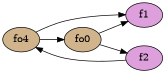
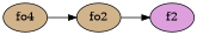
  strict digraph {
    rankdir=LR
    node [fillcolor=tan style=filled]
    edge [weight=2]
    n1 [label=fo4]
    f2 [fillcolor=plum]
-   f1 [fillcolor=plum]
-   fo2 [label=fo0]
-   n1 -> f1
+   fo2
    n1 -> fo2
-   f2 -> n1
    fo2 -> f2
-   fo2 -> f1
  }
